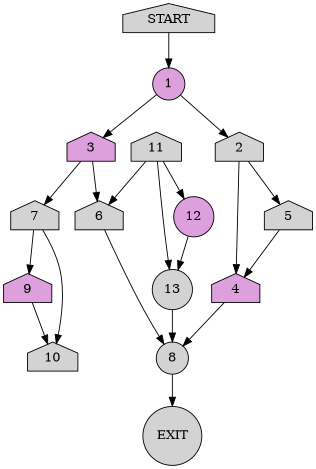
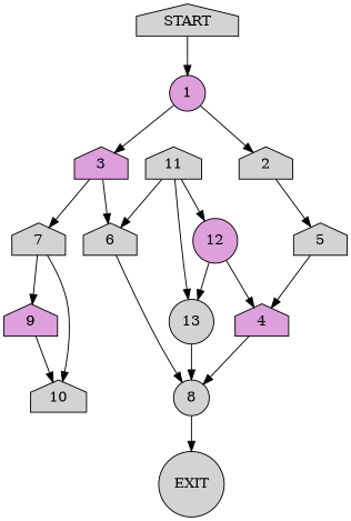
  digraph {
    node [fillcolor=lightgrey shape=house style=filled]
    n1 [label=START]
    1 [fillcolor=plum shape=circle]
    2
    3 [fillcolor=plum]
    n5 [label=EXIT shape=circle]
    4 [fillcolor=plum]
    5
    6
    7
    8 [shape=circle]
    9 [fillcolor=plum]
    10
    11
    12 [fillcolor=plum shape=circle]
    13 [shape=circle]
    n1 -> 1
    1 -> 2
    1 -> 3
-   2 -> 4
+   12 -> 4
    2 -> 5
    3 -> 6
    3 -> 7
    4 -> 8
    5 -> 4
    6 -> 8
    7 -> 9
    7 -> 10
    8 -> n5
    9 -> 10
    11 -> 6
    11 -> 12
    11 -> 13
    12 -> 13
    13 -> 8
  }
